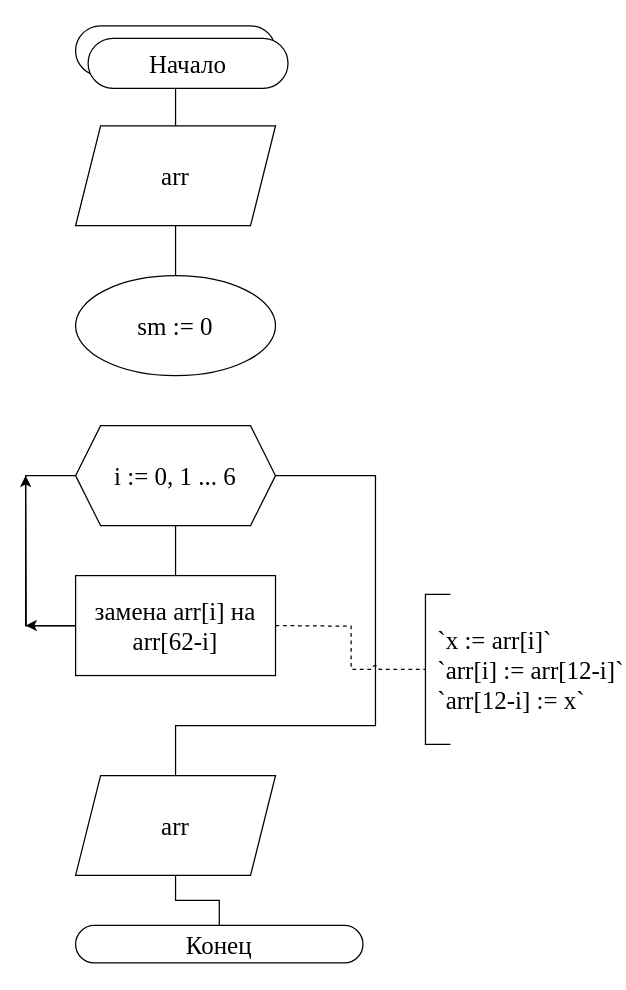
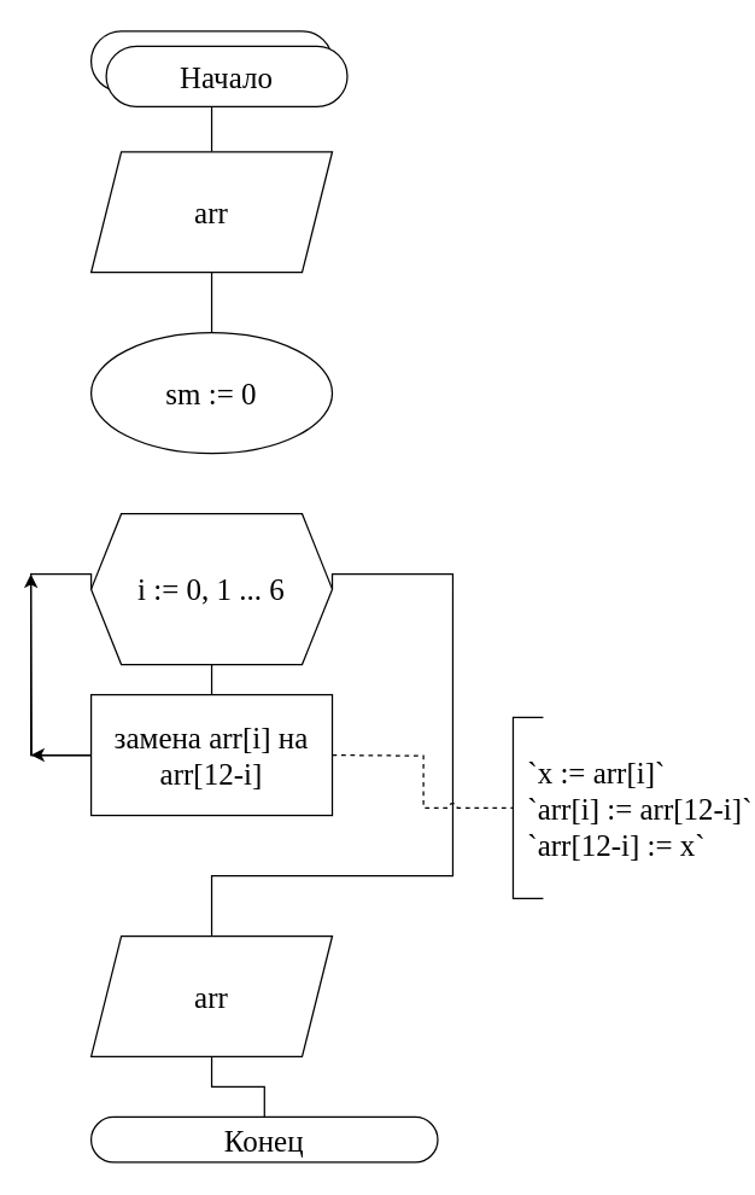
  <mxCell id="0" />
  <mxCell id="1" parent="0" />
  <mxCell id="2" style="edgeStyle=orthogonalEdgeStyle;rounded=0;orthogonalLoop=1;jettySize=auto;html=1;exitX=0.5;exitY=1;exitDx=0;exitDy=0;entryX=0.5;entryY=0;entryDx=0;entryDy=0;endArrow=none;endFill=0;fontFamily=Times New Roman;fontStyle=0;fontSize=20;" parent="1" source="3" target="5" edge="1"><mxGeometry relative="1" as="geometry" /></mxCell>
  <mxCell id="3" value="Начало" style="rounded=1;whiteSpace=wrap;html=1;arcSize=50;fontFamily=Times New Roman;fontStyle=0;fontSize=20;" parent="1" vertex="1"><mxGeometry x="60" y="20" width="160" height="40" as="geometry" /></mxCell>
  <mxCell id="4" style="edgeStyle=orthogonalEdgeStyle;rounded=0;orthogonalLoop=1;jettySize=auto;html=1;exitX=0.5;exitY=1;exitDx=0;exitDy=0;endArrow=none;endFill=0;fontFamily=Times New Roman;fontStyle=0;fontSize=20;" parent="1" source="5" target="6" edge="1"><mxGeometry relative="1" as="geometry" /></mxCell>
  <mxCell id="5" value="arr" style="shape=parallelogram;perimeter=parallelogramPerimeter;whiteSpace=wrap;html=1;fixedSize=1;fontFamily=Times New Roman;fontStyle=0;fontSize=20;" parent="1" vertex="1"><mxGeometry x="60" y="100" width="160" height="80" as="geometry" /></mxCell>
  <mxCell id="6" value="sm := 0" style="ellipse;whiteSpace=wrap;html=1;fontFamily=Times New Roman;fontStyle=0;fontSize=20;" parent="1" vertex="1"><mxGeometry x="60" y="220" width="160" height="80" as="geometry" /></mxCell>
  <mxCell id="7" style="edgeStyle=orthogonalEdgeStyle;rounded=0;orthogonalLoop=1;jettySize=auto;html=1;exitX=0.5;exitY=1;exitDx=0;exitDy=0;entryX=0.5;entryY=0;entryDx=0;entryDy=0;endArrow=none;endFill=0;fontFamily=Times New Roman;fontStyle=0;fontSize=20;" parent="1" source="9" target="13" edge="1"><mxGeometry relative="1" as="geometry" /></mxCell>
  <mxCell id="8" style="edgeStyle=orthogonalEdgeStyle;rounded=0;orthogonalLoop=1;jettySize=auto;html=1;entryX=0.5;entryY=0;entryDx=0;entryDy=0;endArrow=none;endFill=0;exitX=1;exitY=0.5;exitDx=0;exitDy=0;fontFamily=Times New Roman;fontStyle=0;fontSize=20;" parent="1" source="9" target="15" edge="1"><mxGeometry relative="1" as="geometry"><Array as="points"><mxPoint x="300" y="380" /><mxPoint x="300" y="580" /><mxPoint x="140" y="580" /></Array></mxGeometry></mxCell>
- <mxCell id="9" value="i := 0, 1 ... 6" style="shape=hexagon;perimeter=hexagonPerimeter2;whiteSpace=wrap;html=1;fixedSize=1;size=20;fontFamily=Times New Roman;fontStyle=0;fontSize=20;" parent="1" vertex="1"><mxGeometry x="60" y="340" width="160" height="80" as="geometry" /></mxCell>
+ <mxCell id="9" value="i := 0, 1 ... 6" style="shape=hexagon;perimeter=hexagonPerimeter2;whiteSpace=wrap;html=1;fixedSize=1;size=20;fontFamily=Times New Roman;fontStyle=0;fontSize=20;" parent="1" vertex="1"><mxGeometry x="60" y="340" width="160" height="100" as="geometry" /></mxCell>
  <mxCell id="10" style="edgeStyle=orthogonalEdgeStyle;rounded=0;orthogonalLoop=1;jettySize=auto;html=1;exitX=0;exitY=0.5;exitDx=0;exitDy=0;endArrow=classic;endFill=1;fontFamily=Times New Roman;fontStyle=0;fontSize=20;" parent="1" source="13" edge="1"><mxGeometry relative="1" as="geometry"><mxPoint x="20" y="500" as="targetPoint" /></mxGeometry></mxCell>
  <mxCell id="11" style="edgeStyle=orthogonalEdgeStyle;rounded=0;orthogonalLoop=1;jettySize=auto;html=1;endArrow=classic;endFill=1;fontFamily=Times New Roman;fontStyle=0;fontSize=20;" parent="1" source="13" edge="1"><mxGeometry relative="1" as="geometry"><mxPoint x="20" y="380" as="targetPoint" /></mxGeometry></mxCell>
  <mxCell id="12" style="edgeStyle=orthogonalEdgeStyle;rounded=0;orthogonalLoop=1;jettySize=auto;html=1;entryX=0;entryY=0.5;entryDx=0;entryDy=0;endArrow=none;endFill=0;exitX=0;exitY=0.5;exitDx=0;exitDy=0;fontFamily=Times New Roman;fontStyle=0;fontSize=20;" parent="1" source="13" target="9" edge="1"><mxGeometry relative="1" as="geometry"><Array as="points"><mxPoint x="20" y="500" /><mxPoint x="20" y="380" /></Array></mxGeometry></mxCell>
- <mxCell id="13" value="замена arr[i] на arr[62-i]" style="rounded=0;whiteSpace=wrap;html=1;fontFamily=Times New Roman;fontStyle=0;fontSize=20;" parent="1" vertex="1"><mxGeometry x="60" y="460" width="160" height="80" as="geometry" /></mxCell>
+ <mxCell id="13" value="замена arr[i] на arr[12-i]" style="rounded=0;whiteSpace=wrap;html=1;fontFamily=Times New Roman;fontStyle=0;fontSize=20;" parent="1" vertex="1"><mxGeometry x="60" y="460" width="160" height="80" as="geometry" /></mxCell>
  <mxCell id="14" value="" style="edgeStyle=orthogonalEdgeStyle;rounded=0;orthogonalLoop=1;jettySize=auto;html=1;endArrow=none;endFill=0;fontFamily=Times New Roman;fontStyle=0;fontSize=20;" parent="1" source="15" target="16" edge="1"><mxGeometry relative="1" as="geometry" /></mxCell>
  <mxCell id="15" value="arr" style="shape=parallelogram;perimeter=parallelogramPerimeter;whiteSpace=wrap;html=1;fixedSize=1;fontFamily=Times New Roman;fontStyle=0;fontSize=20;" parent="1" vertex="1"><mxGeometry x="60" y="620" width="160" height="80" as="geometry" /></mxCell>
  <mxCell id="16" value="Конец" style="rounded=1;whiteSpace=wrap;html=1;arcSize=50;fontFamily=Times New Roman;fontStyle=0;fontSize=20;" parent="1" vertex="1"><mxGeometry x="60" y="740" width="230" height="30" as="geometry" /></mxCell>
  <mxCell id="17" style="edgeStyle=orthogonalEdgeStyle;rounded=0;orthogonalLoop=1;jettySize=auto;html=1;entryX=0;entryY=0.5;entryDx=0;entryDy=0;entryPerimeter=0;endArrow=none;endFill=0;dashed=1;jumpStyle=arc;" parent="1" target="18" edge="1"><mxGeometry relative="1" as="geometry"><mxPoint x="220" y="500" as="sourcePoint" /></mxGeometry></mxCell>
  <mxCell id="18" value="&lt;font style=&quot;text-align: center ; font-size: 16px&quot;&gt;&lt;span style=&quot;font-size: 20px&quot;&gt;`x := arr[i]`&lt;/span&gt;&lt;br style=&quot;font-size: 20px&quot;&gt;&lt;span style=&quot;font-size: 20px&quot;&gt;`arr[i] := arr[12-i]`&lt;/span&gt;&lt;br style=&quot;font-size: 20px&quot;&gt;&lt;span style=&quot;font-size: 20px&quot;&gt;`arr[12-i] := x`&lt;/span&gt;&lt;br&gt;&lt;/font&gt;" style="strokeWidth=1;html=1;shape=mxgraph.flowchart.annotation_1;align=left;pointerEvents=1;fontFamily=Times New Roman;spacing=10;" parent="1" vertex="1"><mxGeometry x="340" y="475" width="20" height="120" as="geometry" /></mxCell>
  <mxCell id="19" value="Начало" style="rounded=1;whiteSpace=wrap;html=1;arcSize=50;fontFamily=Times New Roman;fontStyle=0;fontSize=20;" vertex="1" parent="1"><mxGeometry x="70" y="30" width="160" height="40" as="geometry" /></mxCell>
